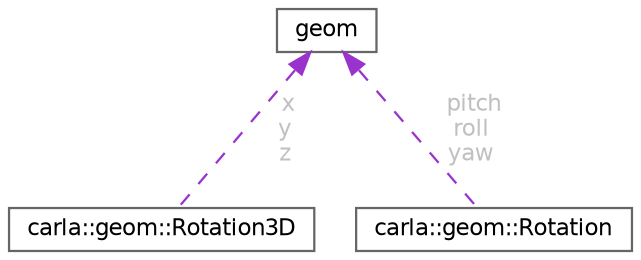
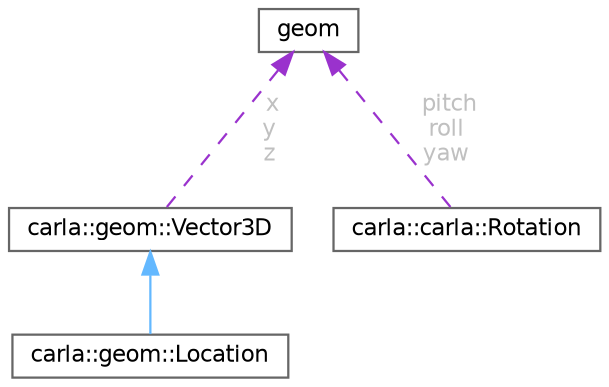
  digraph {
    node [color=gray40 fillcolor=white fontname=Helvetica fontsize=10 shape=box style=filled]
    edge [color=darkorchid3 dir=back fontname=Helvetica fontsize=10 labelfontname=Helvetica labelfontsize=10 style=dashed fontcolor=grey]
-   n2 [height=0.2 label="carla::geom::Rotation3D" width=0.4]
+   n1 [height=0.2 label="carla::geom::Location" width=0.4]
+   n2 [height=0.2 label="carla::geom::Vector3D" width=0.4]
    n3 [height=0.2 label=geom width=0.4]
-   n4 [height=0.2 label="carla::geom::Rotation" width=0.4]
+   n4 [height=0.2 label="carla::carla::Rotation" width=0.4]
+   n2 -> n1 [color=steelblue1 style=solid fontcolor=""]
    n3 -> n2 [label=" x\ny\nz"]
    n3 -> n4 [label=" pitch\nroll\nyaw"]
  }
